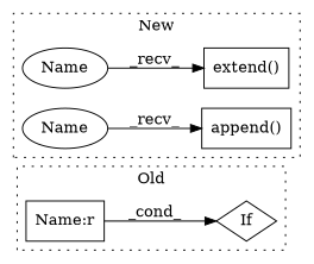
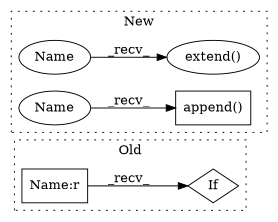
  digraph {
    rankdir=LR
    node [a=75 l="14,1" shape=box]
    n1 [a=96 l="0,14" label=If s="9928,9939" shape=diamond]
    n2 [a=40 l=11 label="Name:r" s=9928]
-   n3 [label="extend()" s="10374,10483"]
+   n3 [label="extend()" s="10374,10483" shape=ellipse]
    n4 [label="append()" s="10527,10610"]
    n5 [a=87 l=6 label=Name s=10374 shape=ellipse]
    n6 [a=87 l=6 label=Name s=10527 shape=ellipse]
    subgraph cluster_1 {
      label=Old
      style=dotted
      n1
      n2
    }
    subgraph cluster_2 {
      label=New
      style=dotted
      n3
      n4
      n5
      n6
    }
-   n2 -> n1 [label=_cond_]
+   n2 -> n1 [label=_recv_]
    n5 -> n3 [label=_recv_]
    n6 -> n4 [label=_recv_]
  }
